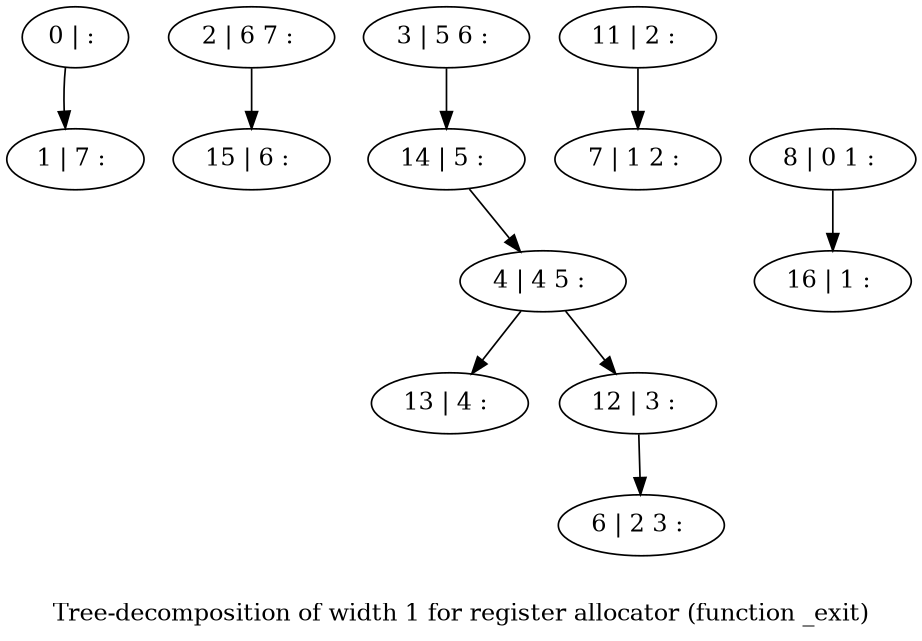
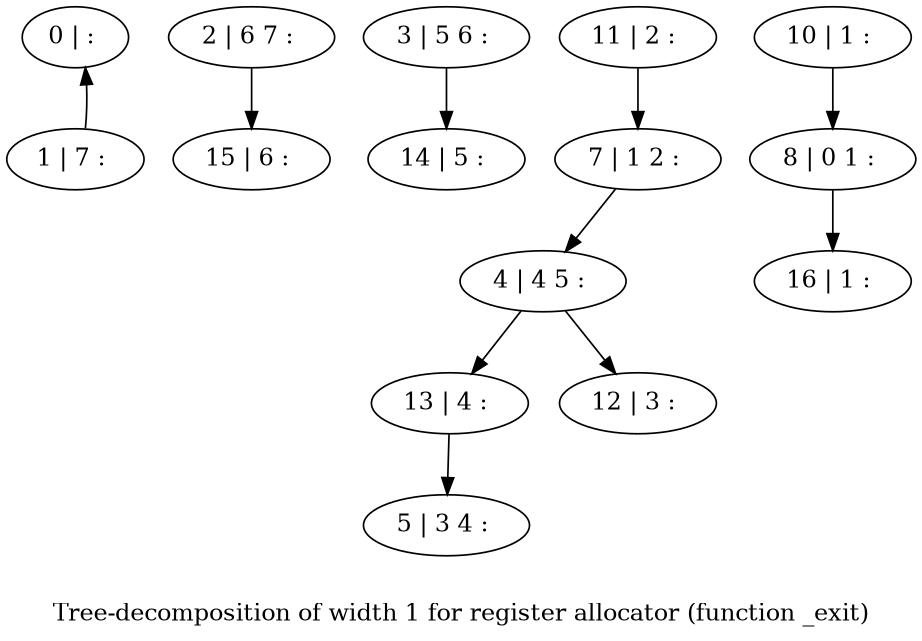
  digraph {
    label="Tree-decomposition of width 1 for register allocator (function _exit)"
    n1 [label="0 | : "]
    n2 [label="1 | 7 : "]
    n3 [label="2 | 6 7 : "]
    n4 [label="15 | 6 : "]
    n5 [label="3 | 5 6 : "]
    n6 [label="14 | 5 : "]
    n7 [label="4 | 4 5 : "]
    n8 [label="13 | 4 : "]
    n9 [label="12 | 3 : "]
-   n11 [label="6 | 2 3 : "]
+   n10 [label="5 | 3 4 : "]
    n12 [label="11 | 2 : "]
    n13 [label="7 | 1 2 : "]
+   n14 [label="10 | 1 : "]
    n15 [label="8 | 0 1 : "]
    n16 [label="16 | 1 : "]
-   n1 -> n2
+   n2 -> n1
    n3 -> n4
    n5 -> n6
-   n6 -> n7
+   n13 -> n7
    n7 -> n8
    n7 -> n9
-   n9 -> n11
+   n8 -> n10
    n12 -> n13
+   n14 -> n15
    n15 -> n16
  }
